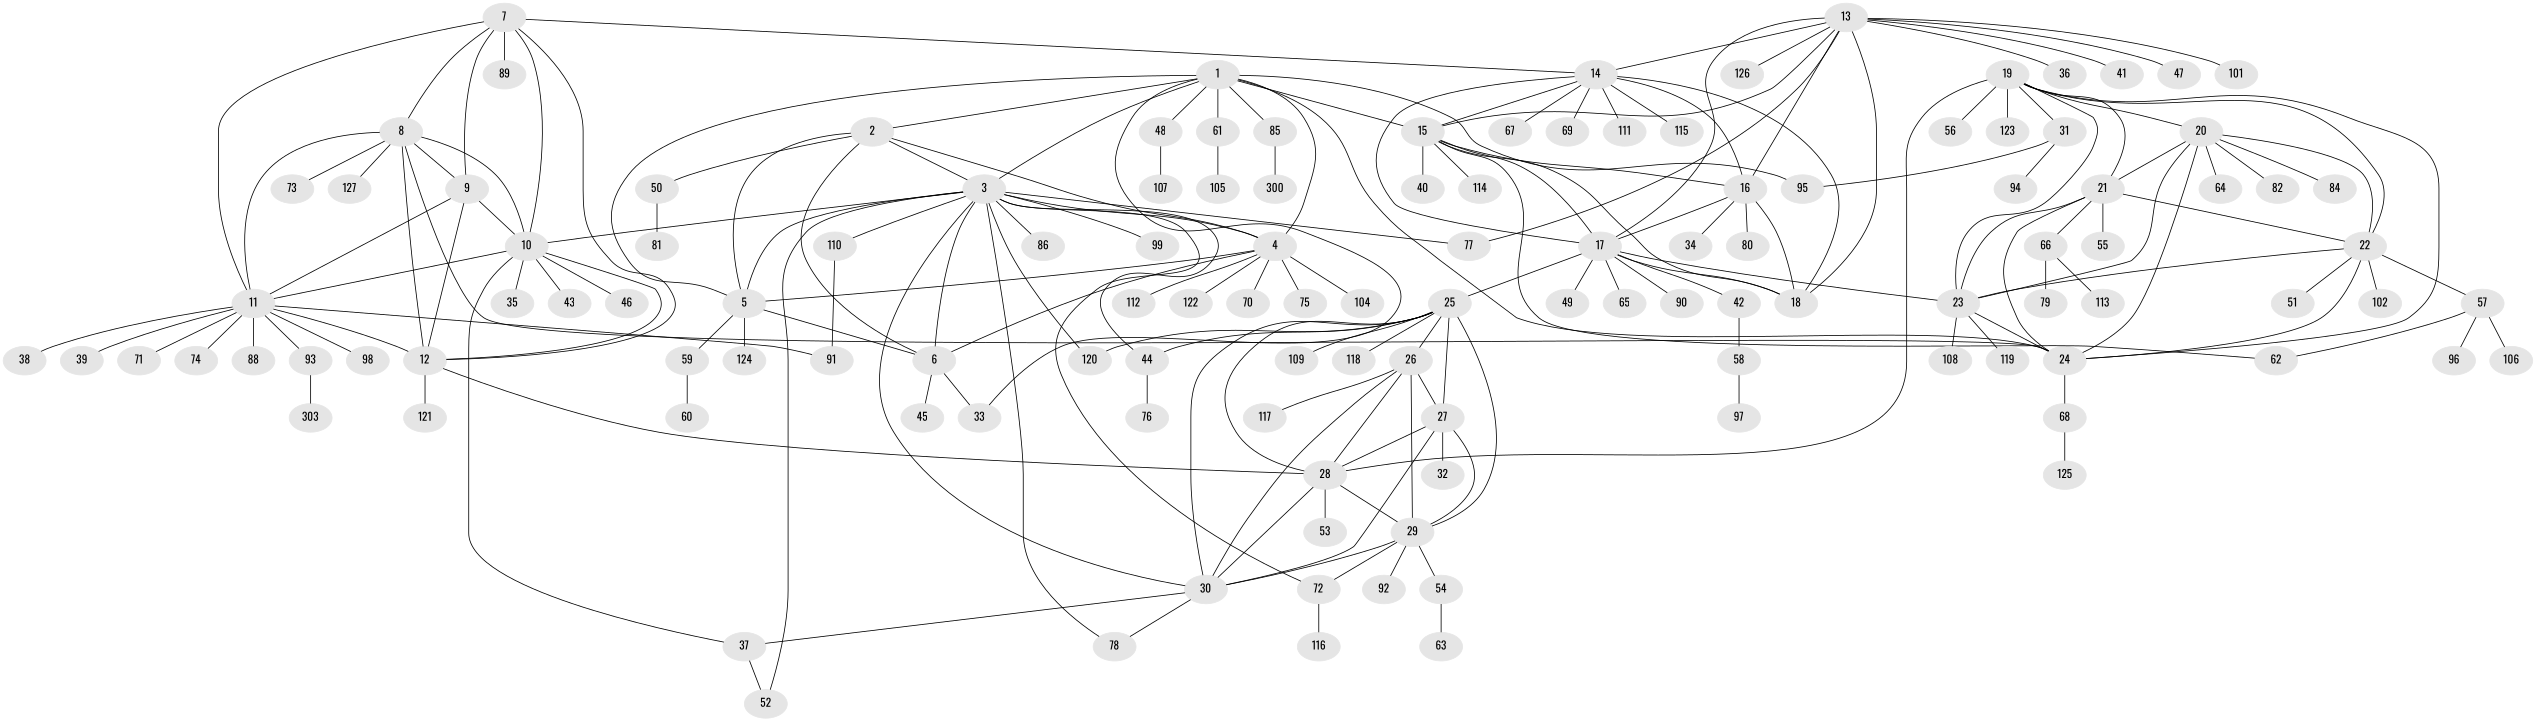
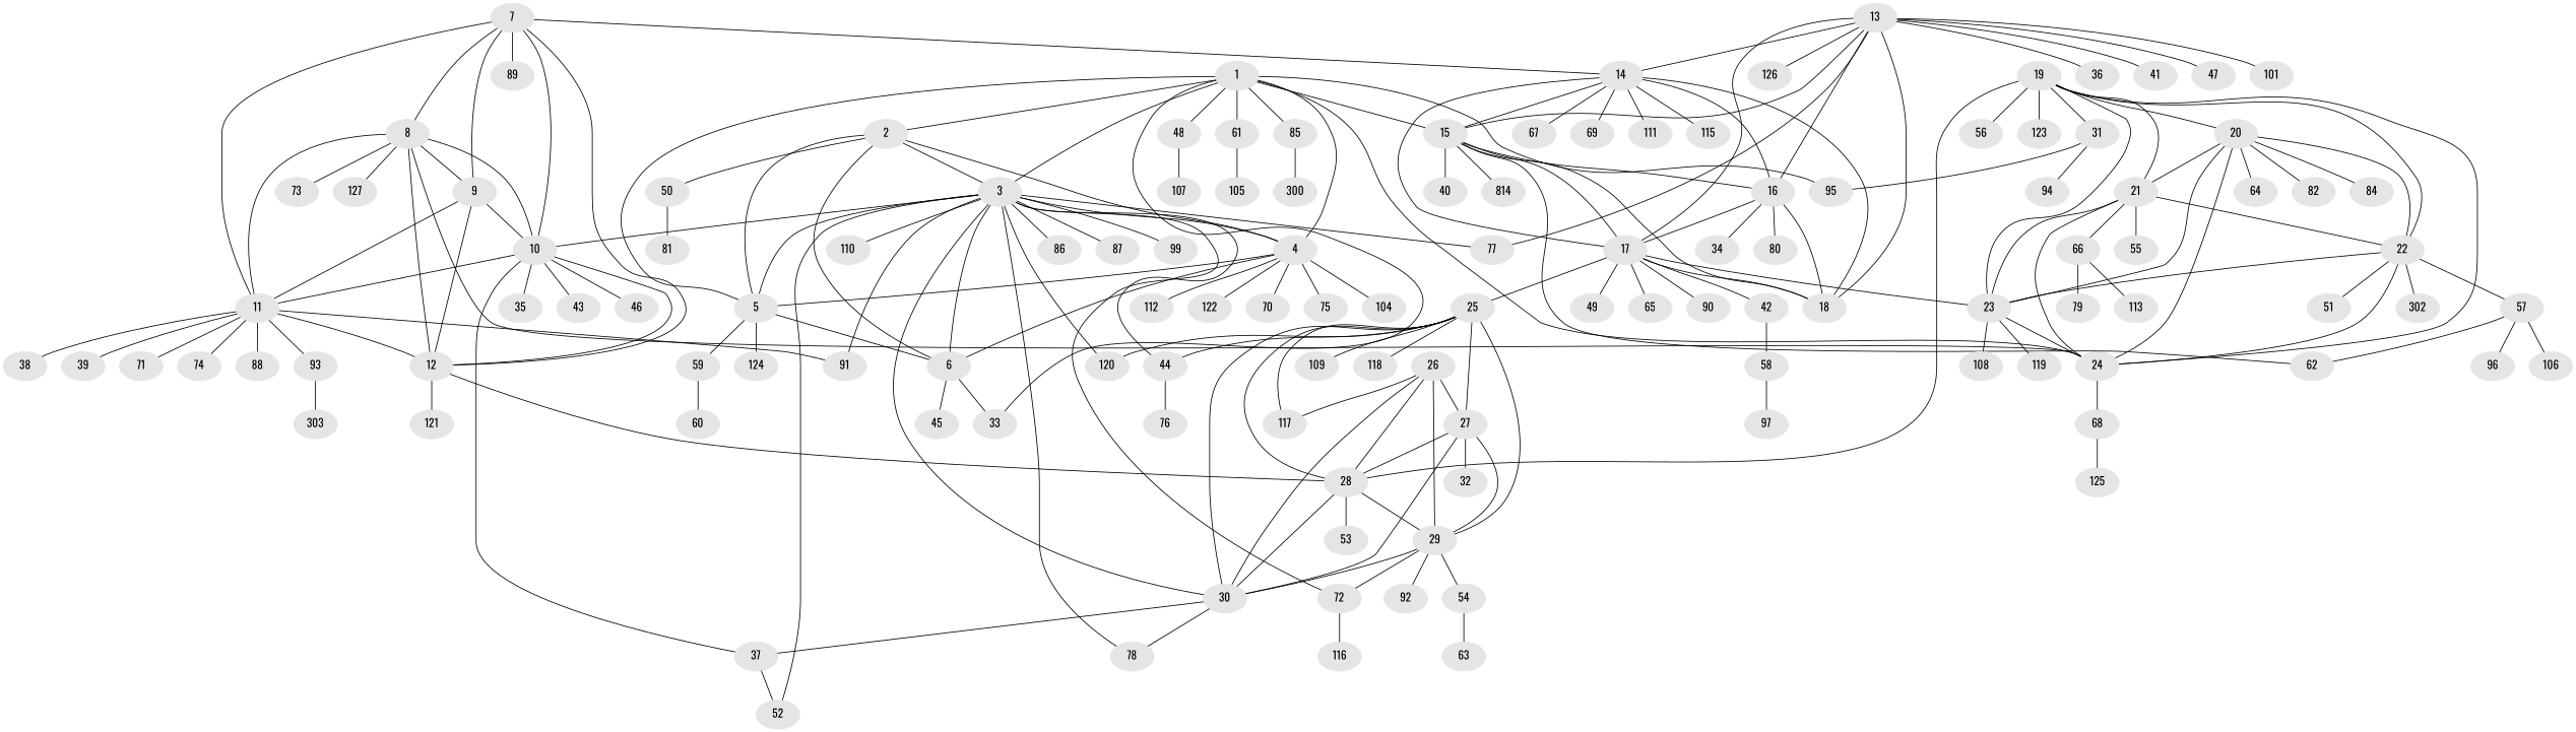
  graph {
    fontname=Oswald
    node [color=gray90 fontname=Oswald style=filled]
    edge [fontname=Oswald]
    1
    2
    3
    4
    5
    15
    24
    48
    61
    85
    95
    33
    6
    50
    10
    30
    44
    52
    72
    77
    78
    86
+   87
    91
    99
    110
    120
    70
    75
    104
    112
    122
    59
    124
    45
    16
    17
    18
    40
    62
-   114
+   114 [label=814]
    68
    107
    105
    n45 [label=300]
    81
    11
    12
    35
    37
    43
    46
    76
    116
    60
    7
    8
    9
    14
    89
    73
    127
    38
    39
    71
    74
    88
    93
-   98
    28
    121
    67
    69
    111
    115
    n76 [label=303]
    29
    53
    13
    36
    41
    47
    101
    126
    34
    80
    23
    25
    42
    49
    65
    90
    108
    119
    26
    27
    109
    118
    58
    19
    20
    21
    22
    31
    56
    123
    64
    82
    84
    55
    66
    51
    57
-   102
+   102 [label=302]
    94
    79
    113
    96
    106
    125
    117
    32
    54
    92
    63
    97
    1 -- 2
    1 -- 3
    1 -- 4
    1 -- 5
    1 -- 15
    1 -- 24
    1 -- 48
    1 -- 61
    1 -- 85
    1 -- 95
    1 -- 33
    2 -- 3
    2 -- 4
    2 -- 5
    2 -- 6
    2 -- 50
    3 -- 4
    3 -- 5
    3 -- 6
    3 -- 10
    3 -- 30
    3 -- 44
    3 -- 52
    3 -- 72
    3 -- 77
    3 -- 78
    3 -- 86
-   110 -- 91
+   3 -- 87
+   3 -- 91
    3 -- 99
    3 -- 110
    3 -- 120
    4 -- 5
    4 -- 6
    4 -- 70
    4 -- 75
    4 -- 104
    4 -- 112
    4 -- 122
    5 -- 6
    5 -- 59
    5 -- 124
    15 -- 16
    15 -- 17
    15 -- 18
    15 -- 40
    15 -- 62
    15 -- 114
    24 -- 68
    48 -- 107
    61 -- 105
    85 -- n45
    6 -- 33
    6 -- 45
    50 -- 81
    10 -- 11
    10 -- 12
    10 -- 35
    10 -- 37
    10 -- 43
    10 -- 46
    30 -- 78
    30 -- 37
    44 -- 76
    72 -- 116
    59 -- 60
    16 -- 17
    16 -- 18
    16 -- 34
    16 -- 80
    17 -- 18
    17 -- 23
    17 -- 25
    17 -- 42
    17 -- 49
    17 -- 65
    17 -- 90
    68 -- 125
    11 -- 91
    11 -- 12
    11 -- 38
    11 -- 39
    11 -- 71
    11 -- 74
    11 -- 88
    11 -- 93
-   11 -- 98
    12 -- 28
    12 -- 121
    37 -- 52
    7 -- 10
    7 -- 11
    7 -- 12
    7 -- 8
    7 -- 9
    7 -- 14
    7 -- 89
    8 -- 24
    8 -- 10
    8 -- 11
    8 -- 12
    8 -- 9
    8 -- 73
    8 -- 127
    9 -- 10
    9 -- 11
    9 -- 12
    14 -- 15
    14 -- 16
    14 -- 17
    14 -- 18
    14 -- 67
    14 -- 69
    14 -- 111
    14 -- 115
    93 -- n76
    28 -- 30
    28 -- 29
    28 -- 53
    29 -- 30
    29 -- 72
    29 -- 54
    29 -- 92
    13 -- 15
    13 -- 77
    13 -- 16
    13 -- 17
    13 -- 18
    13 -- 14
    13 -- 36
    13 -- 41
    13 -- 47
    13 -- 101
    13 -- 126
    23 -- 24
    23 -- 108
    23 -- 119
    25 -- 30
    25 -- 44
    25 -- 120
    25 -- 28
    25 -- 29
-   25 -- 26
+   25 -- 117
    25 -- 27
    25 -- 109
    25 -- 118
    42 -- 58
    26 -- 30
    26 -- 28
    26 -- 29
    26 -- 27
    26 -- 117
    27 -- 30
    27 -- 28
    27 -- 29
    27 -- 32
    58 -- 97
    19 -- 24
    19 -- 28
    19 -- 23
    19 -- 20
    19 -- 21
    19 -- 22
    19 -- 31
    19 -- 56
    19 -- 123
    20 -- 24
    20 -- 23
    20 -- 21
    20 -- 22
    20 -- 64
    20 -- 82
    20 -- 84
    21 -- 24
    21 -- 23
    21 -- 22
    21 -- 55
    21 -- 66
    22 -- 24
    22 -- 23
    22 -- 51
    22 -- 57
    22 -- 102
    31 -- 95
    31 -- 94
    66 -- 79
    66 -- 113
    57 -- 62
    57 -- 96
    57 -- 106
    54 -- 63
  }
